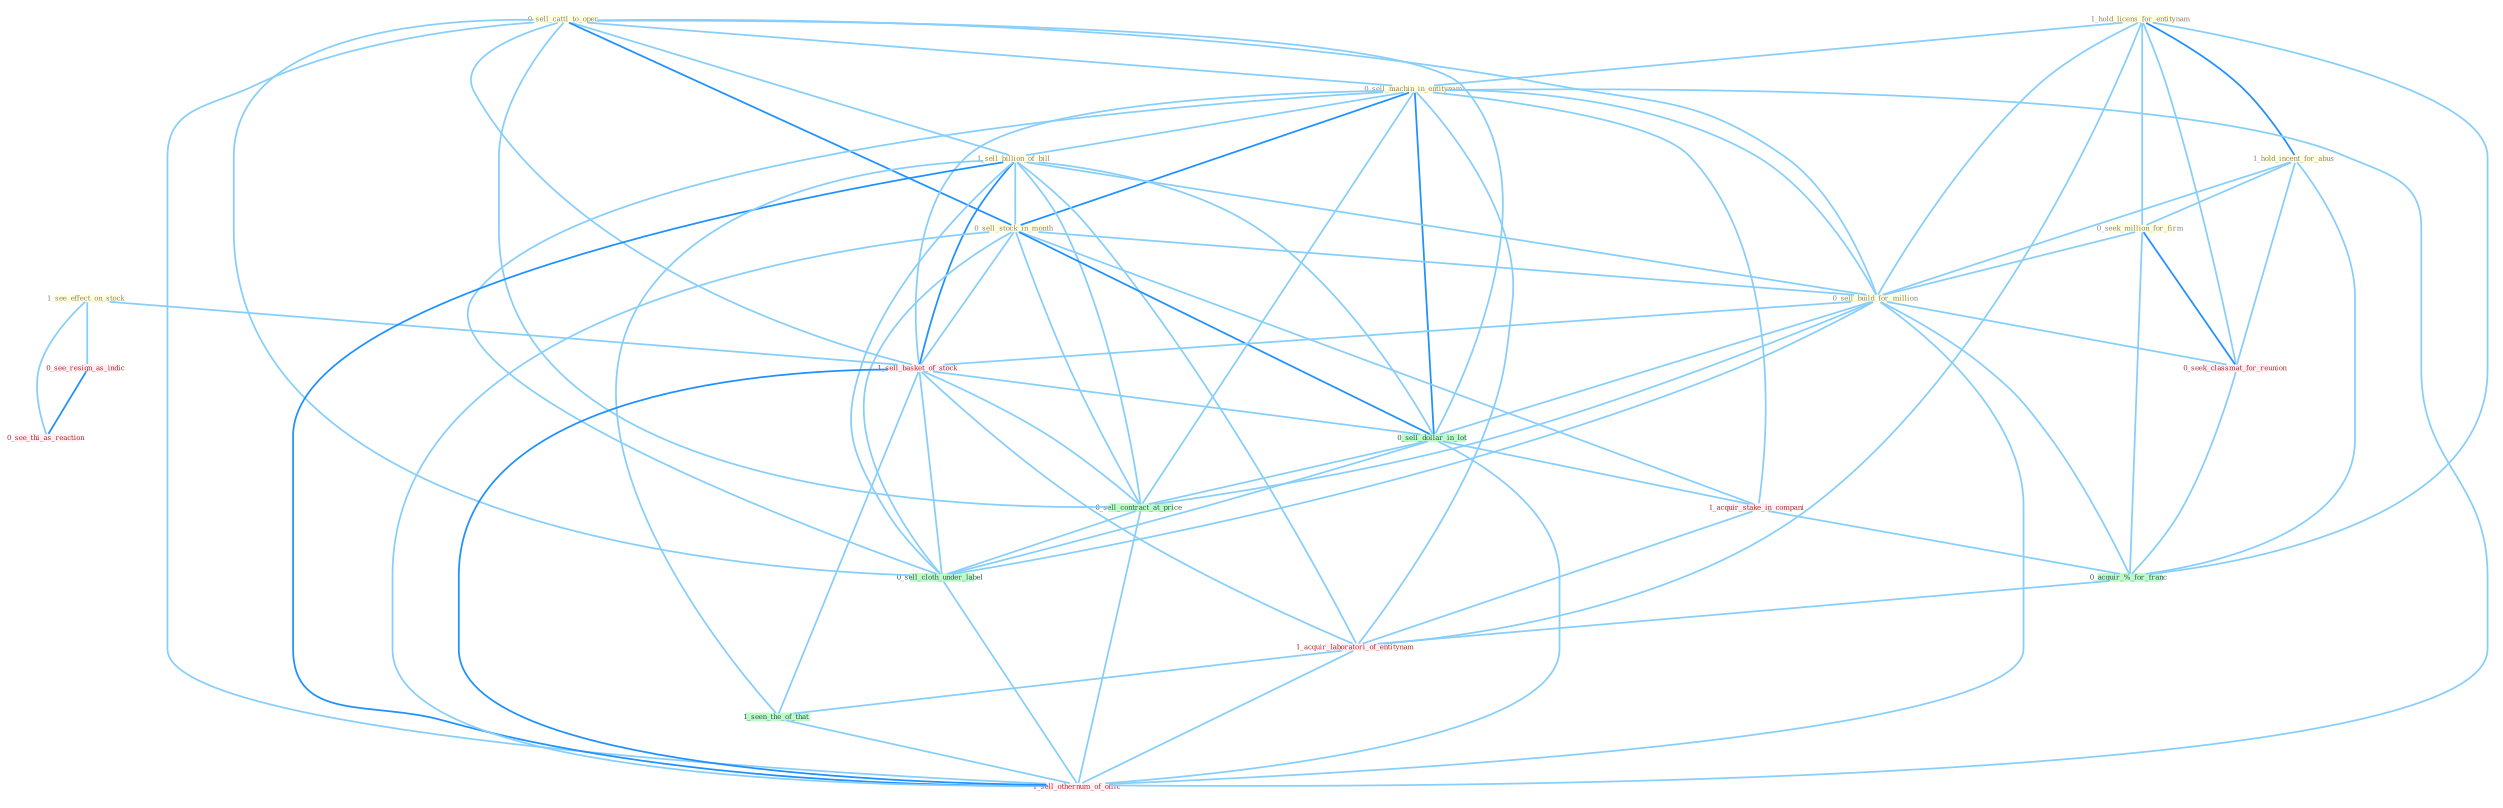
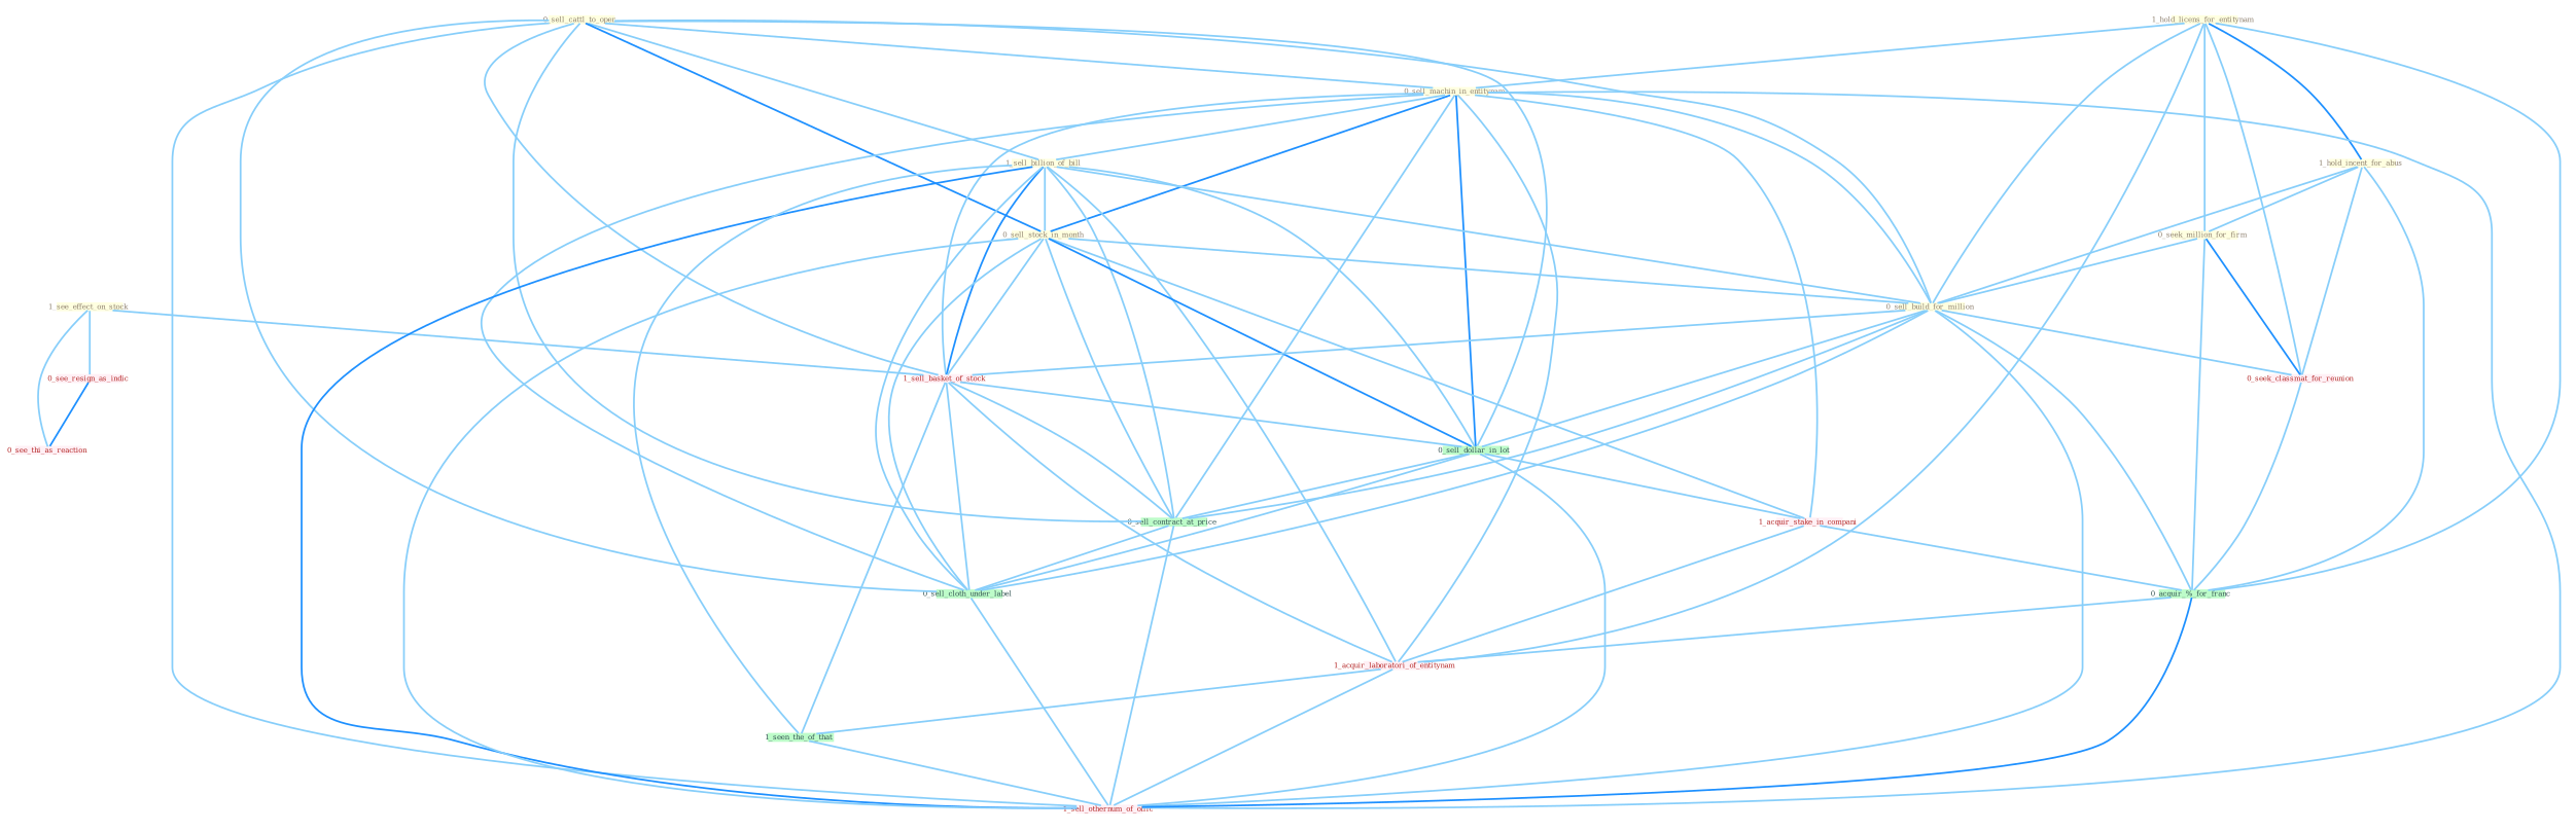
  graph {
    node [color="#ffffe0" fixedsize=true fontcolor="#8b7d6b" fontsize=4 shape=polygon style=filled]
    edge [color="#87cefa" w=1]
    "1_see_effect_on_stock " [height=.06 width=.5]
    "0_sell_cattl_to_oper " [height=.06 width=.5]
    "1_hold_licens_for_entitynam " [height=.06 width=.5]
    "1_hold_incent_for_abus " [height=.06 width=.5]
    "0_sell_machin_in_entitynam " [height=.06 width=.5]
    "0_seek_million_for_firm " [height=.06 width=.5]
    "1_sell_billion_of_bill " [height=.06 width=.5]
    "0_sell_stock_in_month " [height=.06 width=.5]
    "0_sell_build_for_million " [height=.06 width=.5]
    "0_seek_classmat_for_reunion " [color="#fff0f5" fontcolor="#b22222" height=.06 width=.5]
    "1_sell_basket_of_stock " [color="#fff0f5" fontcolor="#b22222" height=.06 width=.5]
    "0_see_resign_as_indic " [color="#fff0f5" fontcolor="#b22222" height=.06 width=.5]
    "1_acquir_stake_in_compani " [color="#fff0f5" fontcolor="#b22222" height=.06 width=.5]
    "1_acquir_laboratori_of_entitynam " [color="#fff0f5" fontcolor="#b22222" height=.06 width=.5]
    "1_sell_othernum_of_offic " [color="#fff0f5" fontcolor="#b22222" height=.06 width=.5]
    "0_see_thi_as_reaction " [color="#fff0f5" fontcolor="#b22222" height=.06 width=.5]
    "0_sell_dollar_in_lot " [color="#BDFCC9" fontcolor="#2f4f4f" height=.06 width=.5]
    "0_sell_contract_at_price " [color="#BDFCC9" fontcolor="#2f4f4f" height=.06 width=.5]
    "0_sell_cloth_under_label " [color="#BDFCC9" fontcolor="#2f4f4f" height=.06 width=.5]
    "0_acquir_%_for_franc " [color="#BDFCC9" fontcolor="#2f4f4f" height=.06 width=.5]
    "1_seen_the_of_that " [color="#BDFCC9" fontcolor="#2f4f4f" height=.06 width=.5]
    subgraph sub_1 {
      "1_see_effect_on_stock "
      "0_sell_cattl_to_oper "
      "1_hold_licens_for_entitynam "
      "1_hold_incent_for_abus "
      "0_sell_machin_in_entitynam "
      "0_seek_million_for_firm "
      "1_sell_billion_of_bill "
      "0_sell_stock_in_month "
      "0_sell_build_for_million "
    }
    subgraph sub_2 {
      "0_seek_classmat_for_reunion "
      "1_sell_basket_of_stock "
      "0_see_resign_as_indic "
      "1_acquir_stake_in_compani "
      "1_acquir_laboratori_of_entitynam "
      "1_sell_othernum_of_offic "
      "0_see_thi_as_reaction "
    }
    "1_see_effect_on_stock " -- "1_sell_basket_of_stock "
    "1_see_effect_on_stock " -- "0_see_resign_as_indic "
    "1_see_effect_on_stock " -- "0_see_thi_as_reaction "
    "0_sell_cattl_to_oper " -- "0_sell_machin_in_entitynam "
    "0_sell_cattl_to_oper " -- "1_sell_billion_of_bill "
    "0_sell_cattl_to_oper " -- "0_sell_stock_in_month " [color="#1e90ff"]
    "0_sell_cattl_to_oper " -- "0_sell_build_for_million "
    "0_sell_cattl_to_oper " -- "1_sell_basket_of_stock "
    "0_sell_cattl_to_oper " -- "1_sell_othernum_of_offic "
    "0_sell_cattl_to_oper " -- "0_sell_dollar_in_lot "
    "0_sell_cattl_to_oper " -- "0_sell_contract_at_price "
    "0_sell_cattl_to_oper " -- "0_sell_cloth_under_label "
    "1_hold_licens_for_entitynam " -- "1_hold_incent_for_abus " [color="#1e90ff" w=2]
    "1_hold_licens_for_entitynam " -- "0_sell_machin_in_entitynam "
    "1_hold_licens_for_entitynam " -- "0_seek_million_for_firm "
    "1_hold_licens_for_entitynam " -- "0_sell_build_for_million "
    "1_hold_licens_for_entitynam " -- "0_seek_classmat_for_reunion "
    "1_hold_licens_for_entitynam " -- "1_acquir_laboratori_of_entitynam "
    "1_hold_licens_for_entitynam " -- "0_acquir_%_for_franc "
    "1_hold_incent_for_abus " -- "0_seek_million_for_firm "
    "1_hold_incent_for_abus " -- "0_sell_build_for_million "
    "1_hold_incent_for_abus " -- "0_seek_classmat_for_reunion "
    "1_hold_incent_for_abus " -- "0_acquir_%_for_franc "
    "0_sell_machin_in_entitynam " -- "1_sell_billion_of_bill "
    "0_sell_machin_in_entitynam " -- "0_sell_stock_in_month " [color="#1e90ff" w=2]
    "0_sell_machin_in_entitynam " -- "0_sell_build_for_million "
    "0_sell_machin_in_entitynam " -- "1_sell_basket_of_stock "
    "0_sell_machin_in_entitynam " -- "1_acquir_stake_in_compani "
    "0_sell_machin_in_entitynam " -- "1_acquir_laboratori_of_entitynam "
    "0_sell_machin_in_entitynam " -- "1_sell_othernum_of_offic "
    "0_sell_machin_in_entitynam " -- "0_sell_dollar_in_lot " [color="#1e90ff" w=2]
    "0_sell_machin_in_entitynam " -- "0_sell_contract_at_price "
    "0_sell_machin_in_entitynam " -- "0_sell_cloth_under_label "
    "0_seek_million_for_firm " -- "0_sell_build_for_million "
    "0_seek_million_for_firm " -- "0_seek_classmat_for_reunion " [color="#1e90ff" w=2]
    "0_seek_million_for_firm " -- "0_acquir_%_for_franc "
    "1_sell_billion_of_bill " -- "0_sell_stock_in_month "
    "1_sell_billion_of_bill " -- "0_sell_build_for_million "
    "1_sell_billion_of_bill " -- "1_sell_basket_of_stock " [color="#1e90ff" w=2]
    "1_sell_billion_of_bill " -- "1_acquir_laboratori_of_entitynam "
    "1_sell_billion_of_bill " -- "1_sell_othernum_of_offic " [color="#1e90ff" w=2]
    "1_sell_billion_of_bill " -- "0_sell_dollar_in_lot "
    "1_sell_billion_of_bill " -- "0_sell_contract_at_price "
    "1_sell_billion_of_bill " -- "0_sell_cloth_under_label "
    "1_sell_billion_of_bill " -- "1_seen_the_of_that "
    "0_sell_stock_in_month " -- "0_sell_build_for_million "
    "0_sell_stock_in_month " -- "1_sell_basket_of_stock "
    "0_sell_stock_in_month " -- "1_acquir_stake_in_compani "
    "0_sell_stock_in_month " -- "1_sell_othernum_of_offic "
    "0_sell_stock_in_month " -- "0_sell_dollar_in_lot " [color="#1e90ff" w=2]
    "0_sell_stock_in_month " -- "0_sell_contract_at_price "
    "0_sell_stock_in_month " -- "0_sell_cloth_under_label "
    "0_sell_build_for_million " -- "0_seek_classmat_for_reunion "
    "0_sell_build_for_million " -- "1_sell_basket_of_stock "
    "0_sell_build_for_million " -- "1_sell_othernum_of_offic "
    "0_sell_build_for_million " -- "0_sell_dollar_in_lot "
    "0_sell_build_for_million " -- "0_sell_contract_at_price "
    "0_sell_build_for_million " -- "0_sell_cloth_under_label "
    "0_sell_build_for_million " -- "0_acquir_%_for_franc "
    "0_seek_classmat_for_reunion " -- "0_acquir_%_for_franc "
    "1_sell_basket_of_stock " -- "1_acquir_laboratori_of_entitynam "
-   "1_sell_basket_of_stock " -- "1_sell_othernum_of_offic " [color="#1e90ff" w=2]
+   "0_acquir_%_for_franc " -- "1_sell_othernum_of_offic " [color="#1e90ff" w=2]
    "1_sell_basket_of_stock " -- "0_sell_dollar_in_lot "
    "1_sell_basket_of_stock " -- "0_sell_contract_at_price "
    "1_sell_basket_of_stock " -- "0_sell_cloth_under_label "
    "1_sell_basket_of_stock " -- "1_seen_the_of_that "
    "0_see_resign_as_indic " -- "0_see_thi_as_reaction " [color="#1e90ff" w=2]
    "1_acquir_stake_in_compani " -- "1_acquir_laboratori_of_entitynam "
    "1_acquir_stake_in_compani " -- "0_acquir_%_for_franc "
    "1_acquir_laboratori_of_entitynam " -- "1_sell_othernum_of_offic "
    "1_acquir_laboratori_of_entitynam " -- "1_seen_the_of_that "
    "0_sell_dollar_in_lot " -- "1_acquir_stake_in_compani "
    "0_sell_dollar_in_lot " -- "1_sell_othernum_of_offic "
    "0_sell_dollar_in_lot " -- "0_sell_contract_at_price "
    "0_sell_dollar_in_lot " -- "0_sell_cloth_under_label "
    "0_sell_contract_at_price " -- "1_sell_othernum_of_offic "
    "0_sell_contract_at_price " -- "0_sell_cloth_under_label "
    "0_sell_cloth_under_label " -- "1_sell_othernum_of_offic "
    "0_acquir_%_for_franc " -- "1_acquir_laboratori_of_entitynam "
    "1_seen_the_of_that " -- "1_sell_othernum_of_offic "
  }
